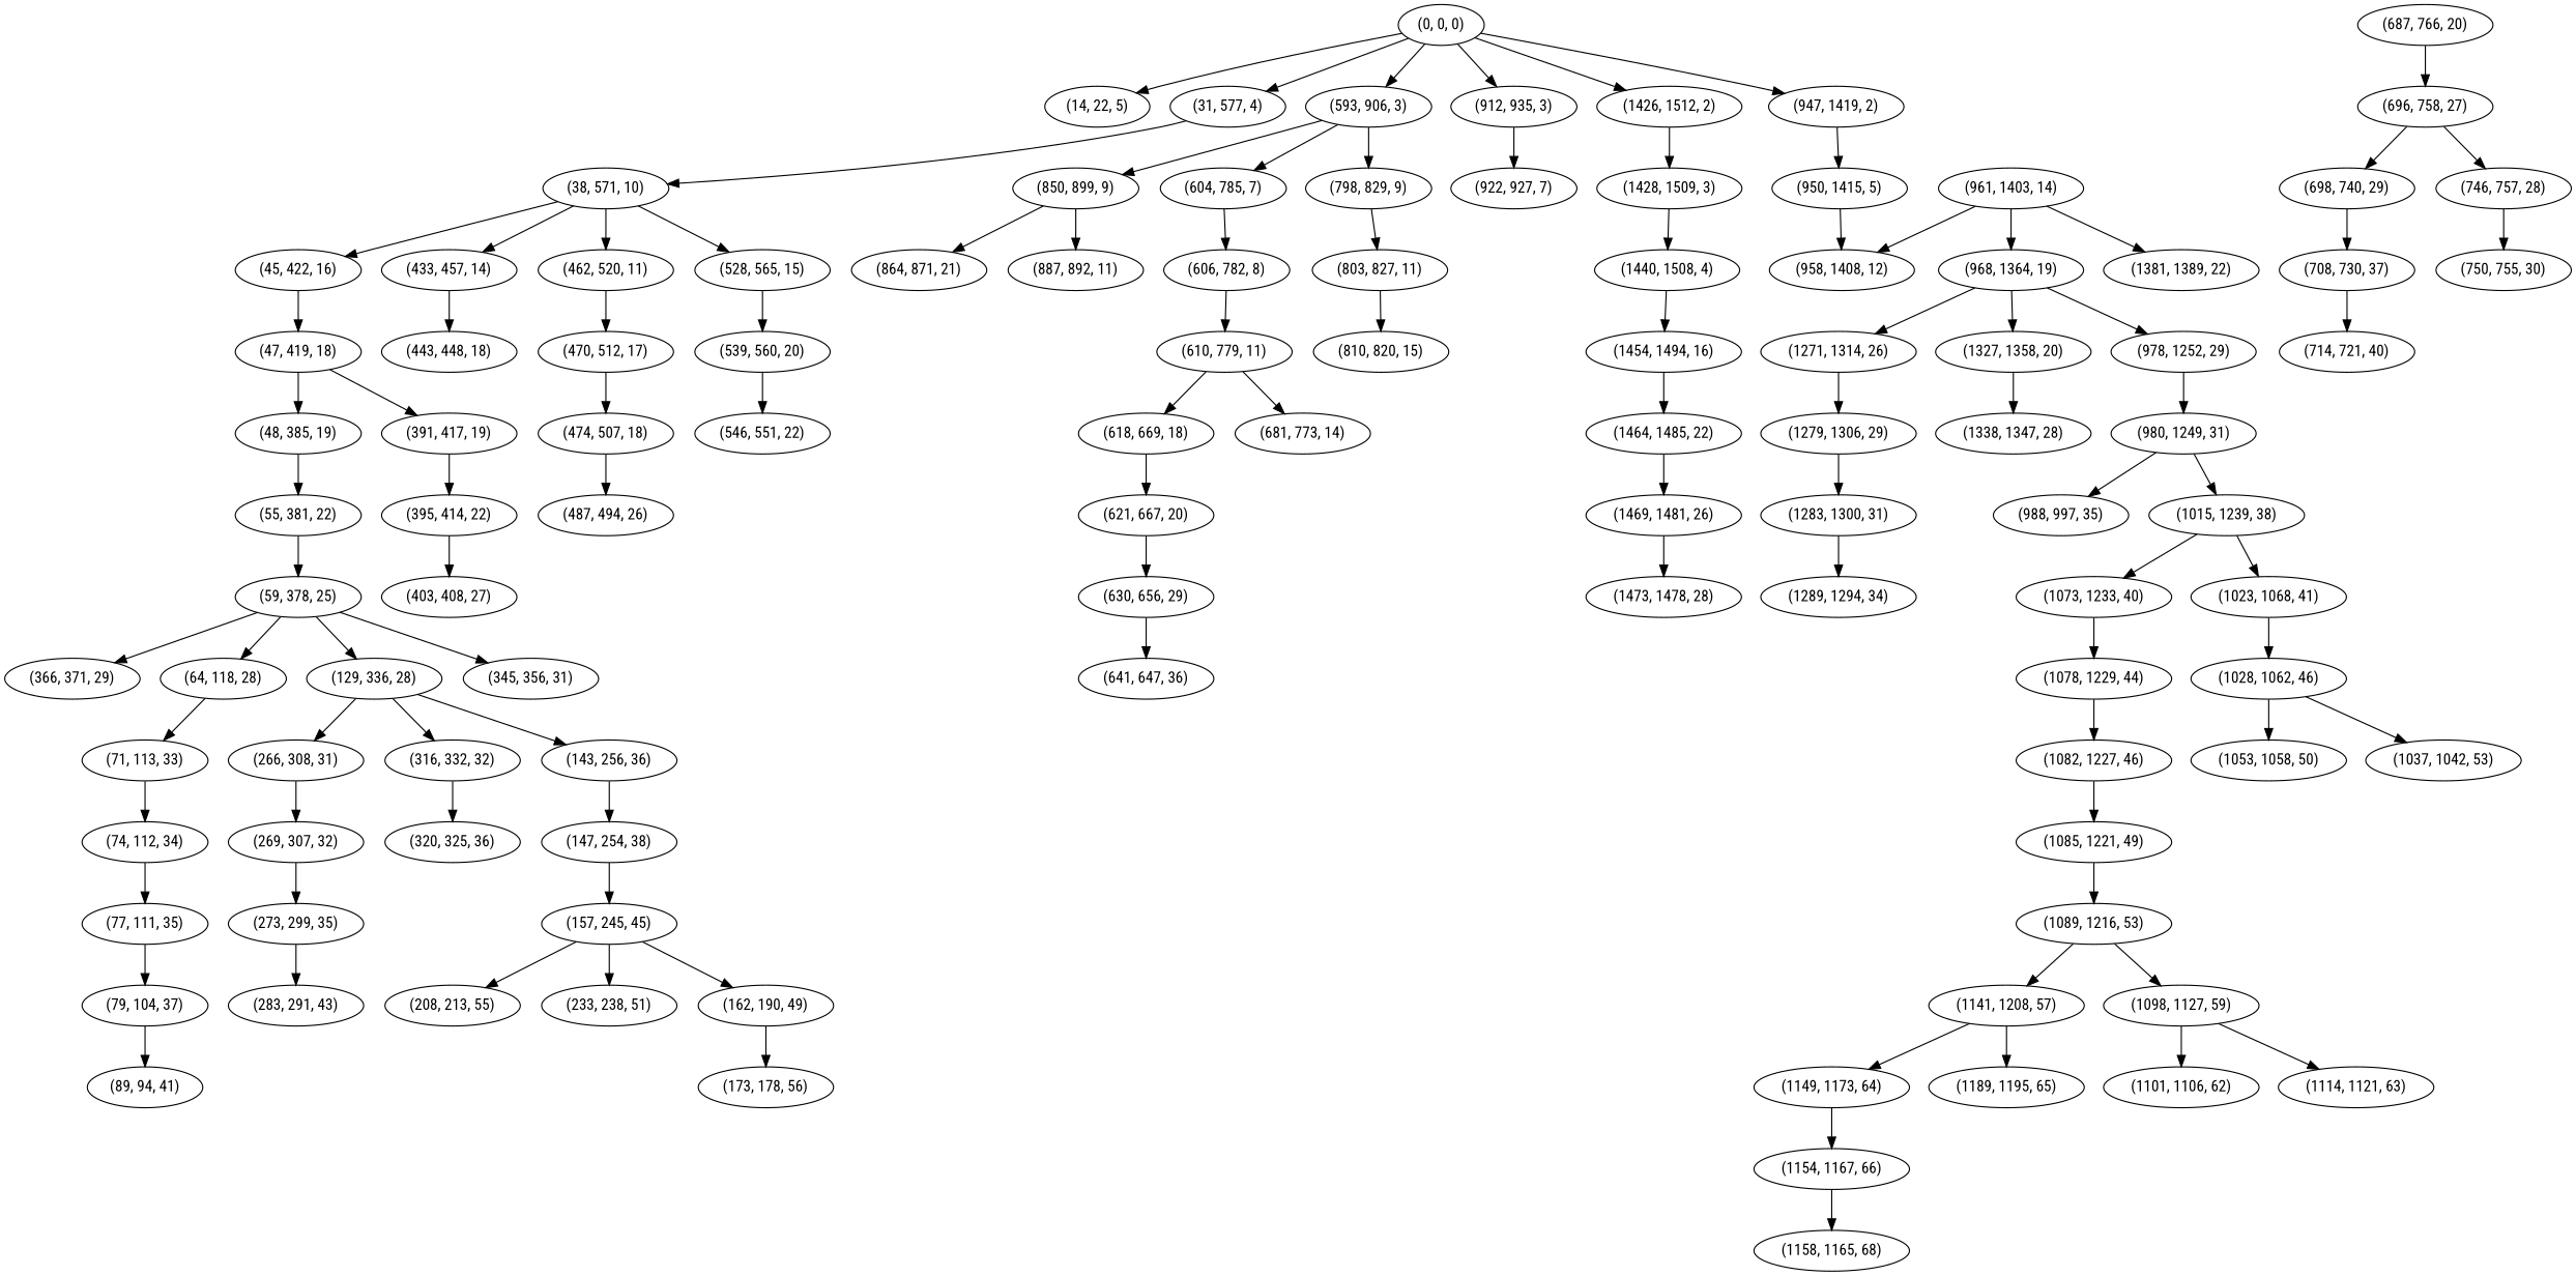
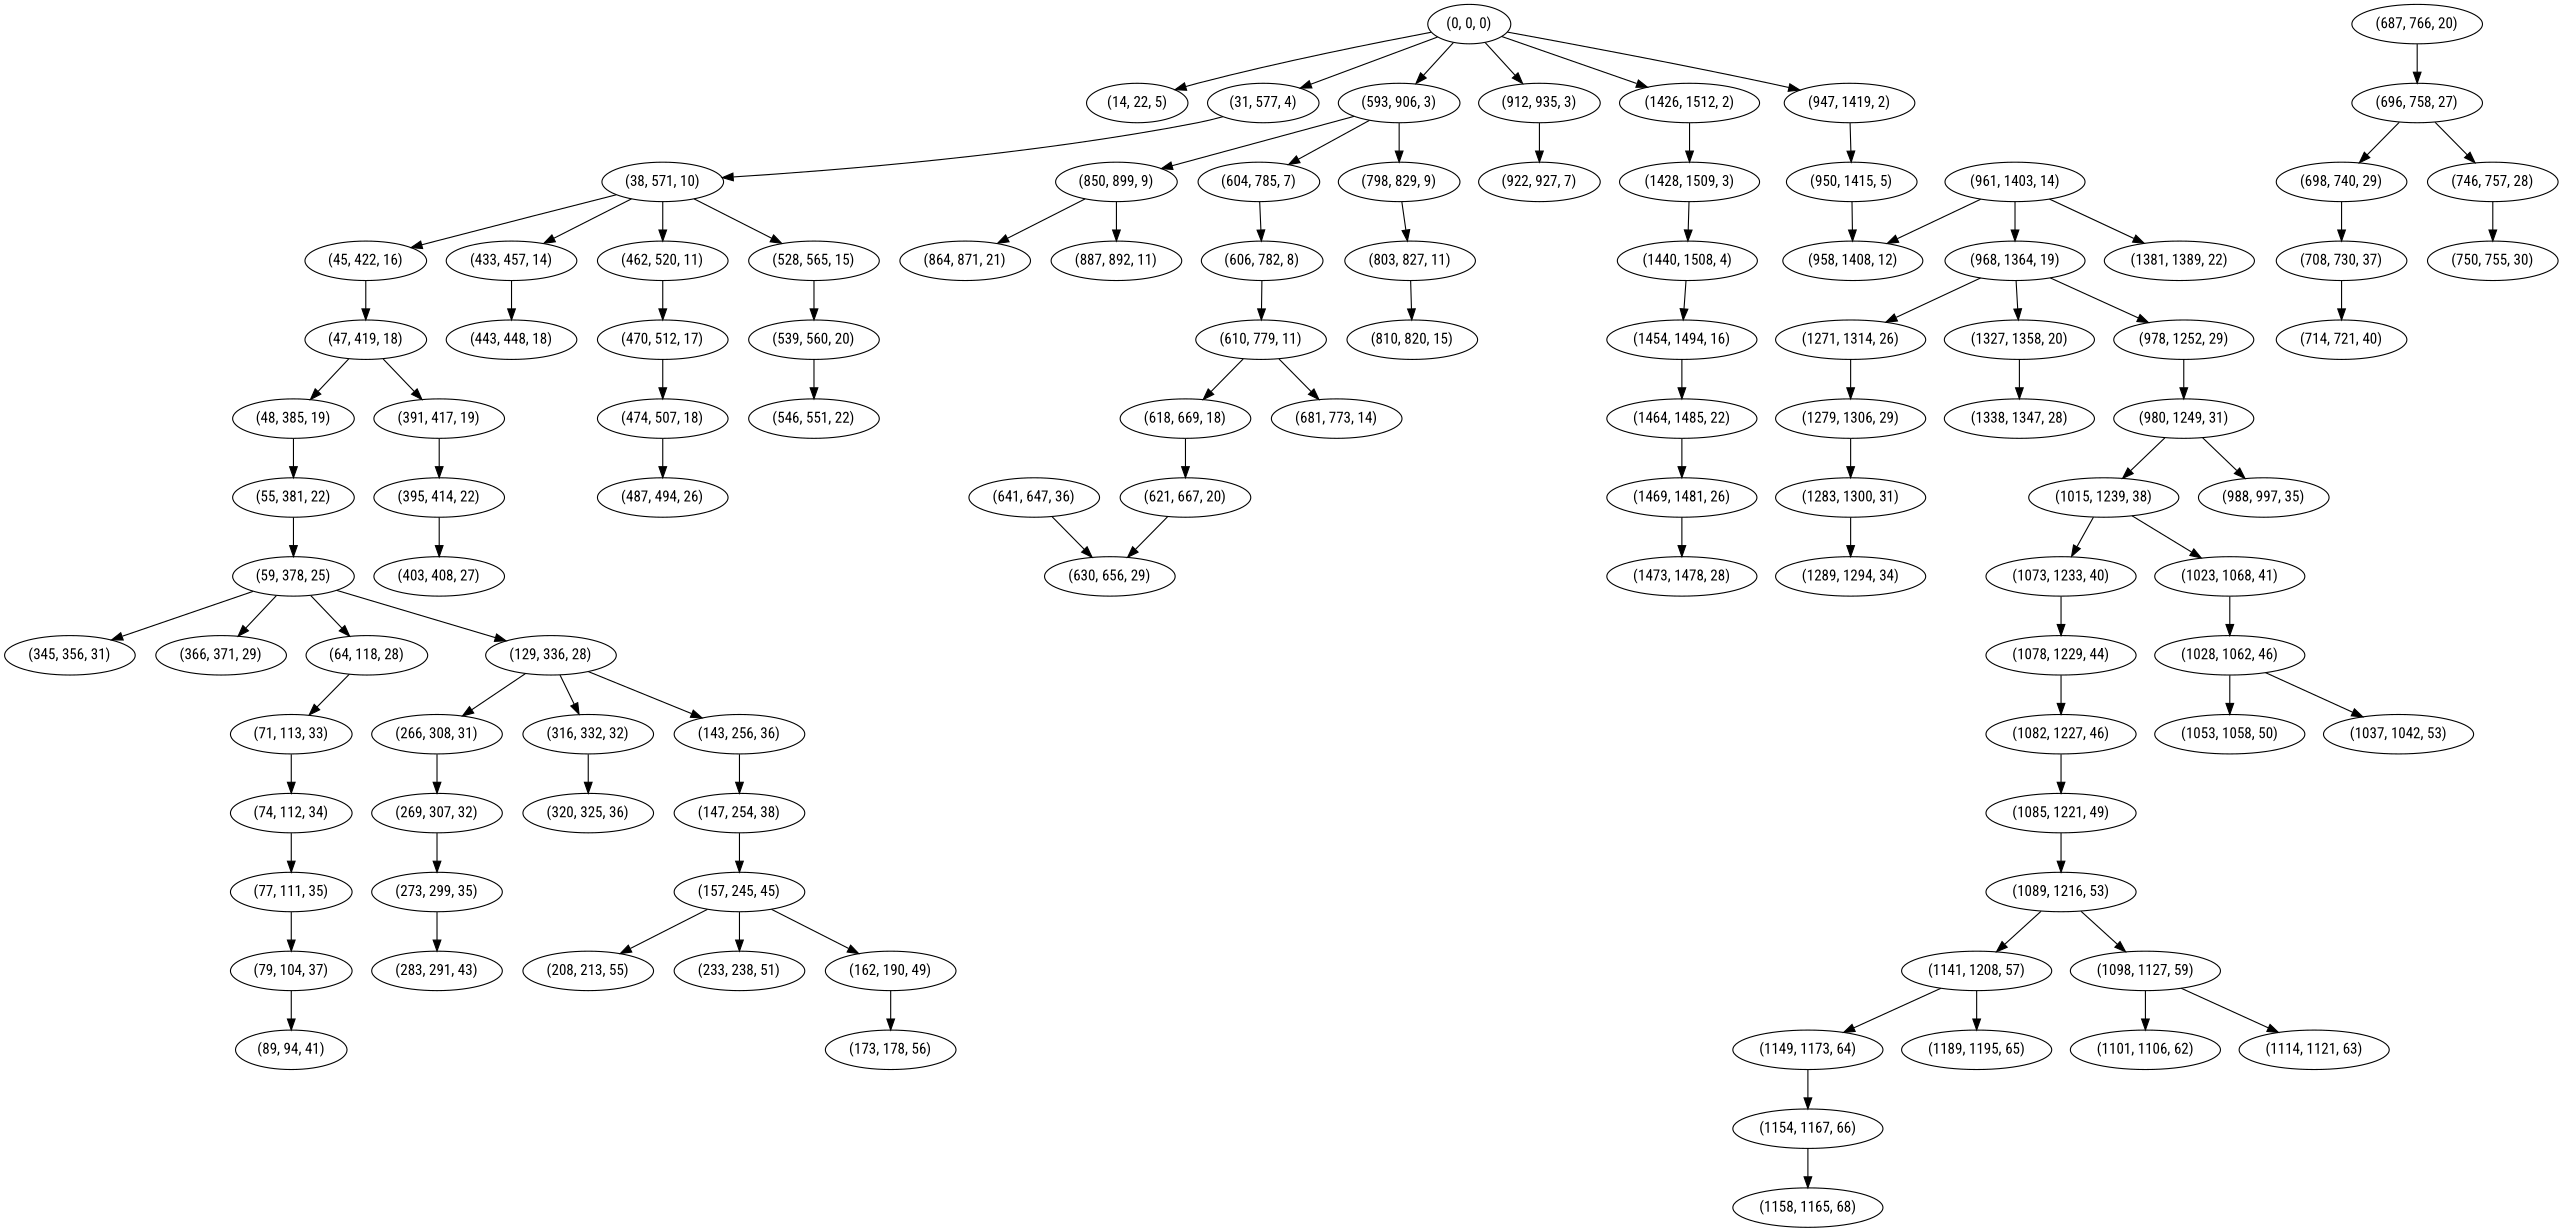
  digraph {
    fontname="Roboto Condensed"
    node [fontname="Roboto Condensed"]
    edge [fontname="Roboto Condensed"]
    "(0, 0, 0)"
    "(14, 22, 5)"
    "(31, 577, 4)"
    "(593, 906, 3)"
    "(912, 935, 3)"
    "(947, 1419, 2)"
    "(1426, 1512, 2)"
    "(38, 571, 10)"
    "(604, 785, 7)"
    "(798, 829, 9)"
    "(850, 899, 9)"
    "(922, 927, 7)"
    "(950, 1415, 5)"
    "(1428, 1509, 3)"
    "(45, 422, 16)"
    "(433, 457, 14)"
    "(462, 520, 11)"
    "(528, 565, 15)"
    "(47, 419, 18)"
    "(443, 448, 18)"
    "(470, 512, 17)"
    "(539, 560, 20)"
    "(48, 385, 19)"
    "(391, 417, 19)"
    "(55, 381, 22)"
    "(395, 414, 22)"
    "(59, 378, 25)"
    "(64, 118, 28)"
    "(129, 336, 28)"
    "(345, 356, 31)"
    "(366, 371, 29)"
    "(71, 113, 33)"
    "(143, 256, 36)"
    "(266, 308, 31)"
    "(316, 332, 32)"
    "(74, 112, 34)"
    "(77, 111, 35)"
    "(79, 104, 37)"
    "(89, 94, 41)"
    "(147, 254, 38)"
    "(269, 307, 32)"
    "(320, 325, 36)"
    "(157, 245, 45)"
    "(162, 190, 49)"
    "(208, 213, 55)"
    "(233, 238, 51)"
    "(173, 178, 56)"
    "(273, 299, 35)"
    "(283, 291, 43)"
    "(403, 408, 27)"
    "(474, 507, 18)"
    "(487, 494, 26)"
    "(546, 551, 22)"
    "(606, 782, 8)"
    "(803, 827, 11)"
    "(864, 871, 21)"
    "(887, 892, 11)"
    "(610, 779, 11)"
    "(618, 669, 18)"
    "(681, 773, 14)"
    "(621, 667, 20)"
    "(630, 656, 29)"
    "(641, 647, 36)"
    "(687, 766, 20)"
    "(696, 758, 27)"
    "(698, 740, 29)"
    "(746, 757, 28)"
    "(708, 730, 37)"
    "(750, 755, 30)"
    "(714, 721, 40)"
    "(810, 820, 15)"
    "(958, 1408, 12)"
    "(961, 1403, 14)"
    "(968, 1364, 19)"
    "(1381, 1389, 22)"
    "(978, 1252, 29)"
    "(1271, 1314, 26)"
    "(1327, 1358, 20)"
    "(980, 1249, 31)"
    "(1279, 1306, 29)"
    "(1338, 1347, 28)"
    "(988, 997, 35)"
    "(1015, 1239, 38)"
    "(1023, 1068, 41)"
    "(1073, 1233, 40)"
    "(1028, 1062, 46)"
    "(1078, 1229, 44)"
    "(1037, 1042, 53)"
    "(1053, 1058, 50)"
    "(1082, 1227, 46)"
    "(1085, 1221, 49)"
    "(1089, 1216, 53)"
    "(1098, 1127, 59)"
    "(1141, 1208, 57)"
    "(1101, 1106, 62)"
    "(1114, 1121, 63)"
    "(1149, 1173, 64)"
    "(1189, 1195, 65)"
    "(1154, 1167, 66)"
    "(1158, 1165, 68)"
    "(1283, 1300, 31)"
    "(1289, 1294, 34)"
    "(1440, 1508, 4)"
    "(1454, 1494, 16)"
    "(1464, 1485, 22)"
    "(1469, 1481, 26)"
    "(1473, 1478, 28)"
    "(0, 0, 0)" -> "(14, 22, 5)"
    "(0, 0, 0)" -> "(31, 577, 4)"
    "(0, 0, 0)" -> "(593, 906, 3)"
    "(0, 0, 0)" -> "(912, 935, 3)"
    "(0, 0, 0)" -> "(947, 1419, 2)"
    "(0, 0, 0)" -> "(1426, 1512, 2)"
    "(31, 577, 4)" -> "(38, 571, 10)"
    "(593, 906, 3)" -> "(604, 785, 7)"
    "(593, 906, 3)" -> "(798, 829, 9)"
    "(593, 906, 3)" -> "(850, 899, 9)"
    "(912, 935, 3)" -> "(922, 927, 7)"
    "(947, 1419, 2)" -> "(950, 1415, 5)"
    "(1426, 1512, 2)" -> "(1428, 1509, 3)"
    "(38, 571, 10)" -> "(45, 422, 16)"
    "(38, 571, 10)" -> "(433, 457, 14)"
    "(38, 571, 10)" -> "(462, 520, 11)"
    "(38, 571, 10)" -> "(528, 565, 15)"
    "(604, 785, 7)" -> "(606, 782, 8)"
    "(798, 829, 9)" -> "(803, 827, 11)"
    "(850, 899, 9)" -> "(864, 871, 21)"
    "(850, 899, 9)" -> "(887, 892, 11)"
    "(950, 1415, 5)" -> "(958, 1408, 12)"
    "(1428, 1509, 3)" -> "(1440, 1508, 4)"
    "(45, 422, 16)" -> "(47, 419, 18)"
    "(433, 457, 14)" -> "(443, 448, 18)"
    "(462, 520, 11)" -> "(470, 512, 17)"
    "(528, 565, 15)" -> "(539, 560, 20)"
    "(47, 419, 18)" -> "(48, 385, 19)"
    "(47, 419, 18)" -> "(391, 417, 19)"
    "(470, 512, 17)" -> "(474, 507, 18)"
    "(539, 560, 20)" -> "(546, 551, 22)"
    "(48, 385, 19)" -> "(55, 381, 22)"
    "(391, 417, 19)" -> "(395, 414, 22)"
    "(55, 381, 22)" -> "(59, 378, 25)"
    "(395, 414, 22)" -> "(403, 408, 27)"
    "(59, 378, 25)" -> "(64, 118, 28)"
    "(59, 378, 25)" -> "(129, 336, 28)"
    "(59, 378, 25)" -> "(345, 356, 31)"
    "(59, 378, 25)" -> "(366, 371, 29)"
    "(64, 118, 28)" -> "(71, 113, 33)"
    "(129, 336, 28)" -> "(143, 256, 36)"
    "(129, 336, 28)" -> "(266, 308, 31)"
    "(129, 336, 28)" -> "(316, 332, 32)"
    "(71, 113, 33)" -> "(74, 112, 34)"
    "(143, 256, 36)" -> "(147, 254, 38)"
    "(266, 308, 31)" -> "(269, 307, 32)"
    "(316, 332, 32)" -> "(320, 325, 36)"
    "(74, 112, 34)" -> "(77, 111, 35)"
    "(77, 111, 35)" -> "(79, 104, 37)"
    "(79, 104, 37)" -> "(89, 94, 41)"
    "(147, 254, 38)" -> "(157, 245, 45)"
    "(269, 307, 32)" -> "(273, 299, 35)"
    "(157, 245, 45)" -> "(162, 190, 49)"
    "(157, 245, 45)" -> "(208, 213, 55)"
    "(157, 245, 45)" -> "(233, 238, 51)"
    "(162, 190, 49)" -> "(173, 178, 56)"
    "(273, 299, 35)" -> "(283, 291, 43)"
    "(474, 507, 18)" -> "(487, 494, 26)"
    "(606, 782, 8)" -> "(610, 779, 11)"
    "(803, 827, 11)" -> "(810, 820, 15)"
    "(610, 779, 11)" -> "(618, 669, 18)"
    "(610, 779, 11)" -> "(681, 773, 14)"
    "(618, 669, 18)" -> "(621, 667, 20)"
    "(621, 667, 20)" -> "(630, 656, 29)"
-   "(630, 656, 29)" -> "(641, 647, 36)"
+   "(641, 647, 36)" -> "(630, 656, 29)"
    "(687, 766, 20)" -> "(696, 758, 27)"
    "(696, 758, 27)" -> "(698, 740, 29)"
    "(696, 758, 27)" -> "(746, 757, 28)"
    "(698, 740, 29)" -> "(708, 730, 37)"
    "(746, 757, 28)" -> "(750, 755, 30)"
    "(708, 730, 37)" -> "(714, 721, 40)"
    "(961, 1403, 14)" -> "(958, 1408, 12)"
    "(961, 1403, 14)" -> "(968, 1364, 19)"
    "(961, 1403, 14)" -> "(1381, 1389, 22)"
    "(968, 1364, 19)" -> "(978, 1252, 29)"
    "(968, 1364, 19)" -> "(1271, 1314, 26)"
    "(968, 1364, 19)" -> "(1327, 1358, 20)"
    "(978, 1252, 29)" -> "(980, 1249, 31)"
    "(1271, 1314, 26)" -> "(1279, 1306, 29)"
    "(1327, 1358, 20)" -> "(1338, 1347, 28)"
    "(980, 1249, 31)" -> "(988, 997, 35)"
    "(980, 1249, 31)" -> "(1015, 1239, 38)"
    "(1279, 1306, 29)" -> "(1283, 1300, 31)"
    "(1015, 1239, 38)" -> "(1023, 1068, 41)"
    "(1015, 1239, 38)" -> "(1073, 1233, 40)"
    "(1023, 1068, 41)" -> "(1028, 1062, 46)"
    "(1073, 1233, 40)" -> "(1078, 1229, 44)"
    "(1028, 1062, 46)" -> "(1037, 1042, 53)"
    "(1028, 1062, 46)" -> "(1053, 1058, 50)"
    "(1078, 1229, 44)" -> "(1082, 1227, 46)"
    "(1082, 1227, 46)" -> "(1085, 1221, 49)"
    "(1085, 1221, 49)" -> "(1089, 1216, 53)"
    "(1089, 1216, 53)" -> "(1098, 1127, 59)"
    "(1089, 1216, 53)" -> "(1141, 1208, 57)"
    "(1098, 1127, 59)" -> "(1101, 1106, 62)"
    "(1098, 1127, 59)" -> "(1114, 1121, 63)"
    "(1141, 1208, 57)" -> "(1149, 1173, 64)"
    "(1141, 1208, 57)" -> "(1189, 1195, 65)"
    "(1149, 1173, 64)" -> "(1154, 1167, 66)"
    "(1154, 1167, 66)" -> "(1158, 1165, 68)"
    "(1283, 1300, 31)" -> "(1289, 1294, 34)"
    "(1440, 1508, 4)" -> "(1454, 1494, 16)"
    "(1454, 1494, 16)" -> "(1464, 1485, 22)"
    "(1464, 1485, 22)" -> "(1469, 1481, 26)"
    "(1469, 1481, 26)" -> "(1473, 1478, 28)"
  }
